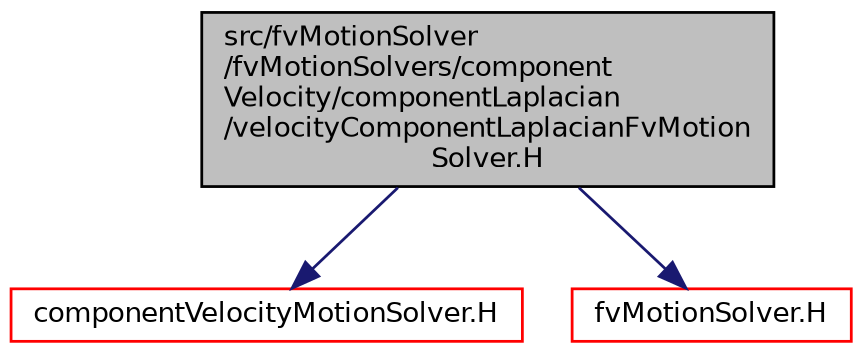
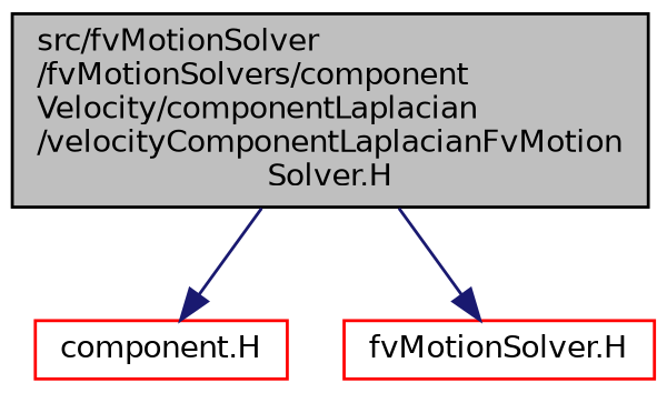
  digraph {
    node [color=red fontname=Helvetica fontsize=10 shape=record]
    edge [color=midnightblue fontname=Helvetica fontsize=10 labelfontname=Helvetica labelfontsize=10 style=solid]
    n1 [color=black fillcolor=grey75 fontcolor=black height=0.2 label="src/fvMotionSolver\l/fvMotionSolvers/component\lVelocity/componentLaplacian\l/velocityComponentLaplacianFvMotion\lSolver.H" style=filled width=0.4]
-   n2 [height=0.2 label="componentVelocityMotionSolver.H" width=0.4]
+   n2 [height=0.2 label="component.H" width=0.4]
    n3 [height=0.2 label="fvMotionSolver.H" width=0.4]
    n1 -> n2
    n1 -> n3
  }
